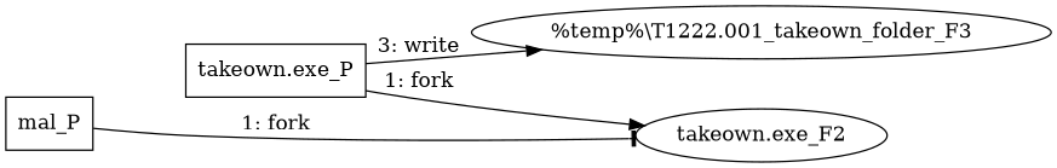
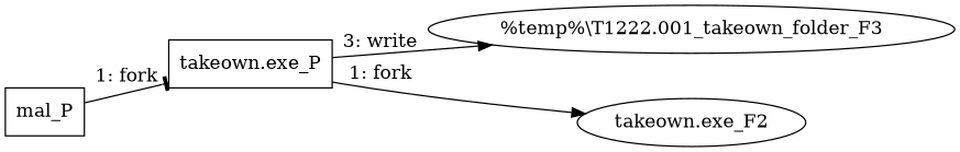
  digraph {
    engine=neato
    fixedsize=false
    fontsize=10
    nodesep=0.3
    rankdir=LR
    ranksep=0
    splines=true
    node [node_type=Process shape=box]
    edge [arrowhead=normal]
    mal_P
    "takeown.exe_P"
    "takeown.exe_F2" [node_type=File shape=ellipse]
    "\%temp%\\T1222.001_takeown_folder_F3" [node_type=File shape=ellipse]
-   mal_P -> "takeown.exe_F2" [arrowhead=tee label="1: fork"]
+   mal_P -> "takeown.exe_P" [arrowhead=tee label="1: fork"]
    "takeown.exe_P" -> "takeown.exe_F2" [label="1: fork"]
    "takeown.exe_P" -> "\%temp%\\T1222.001_takeown_folder_F3" [label="3: write"]
  }
